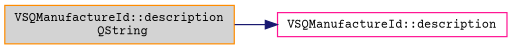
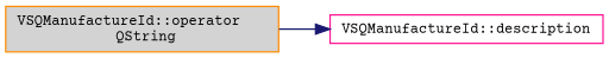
  digraph {
    rankdir=LR
    fontname="Courier Prime"
    node [fontname="Courier Prime" fontsize=10 shape=record style=filled]
-   n1 [color=darkorange fillcolor=lightgrey fontcolor=black height=0.2 label="VSQManufactureId::description\l QString" width=0.4]
+   n1 [color=darkorange fillcolor=lightgrey fontcolor=black height=0.2 label="VSQManufactureId::operator\l QString" width=0.4]
    n2 [color=deeppink fillcolor=white height=0.2 label="VSQManufactureId::description" width=0.4]
    n1 -> n2 [color=midnightblue fontname="Courier Prime" fontsize=10 labelfontname=Helvetica labelfontsize=10 style=solid arrowhead=normal]
  }
